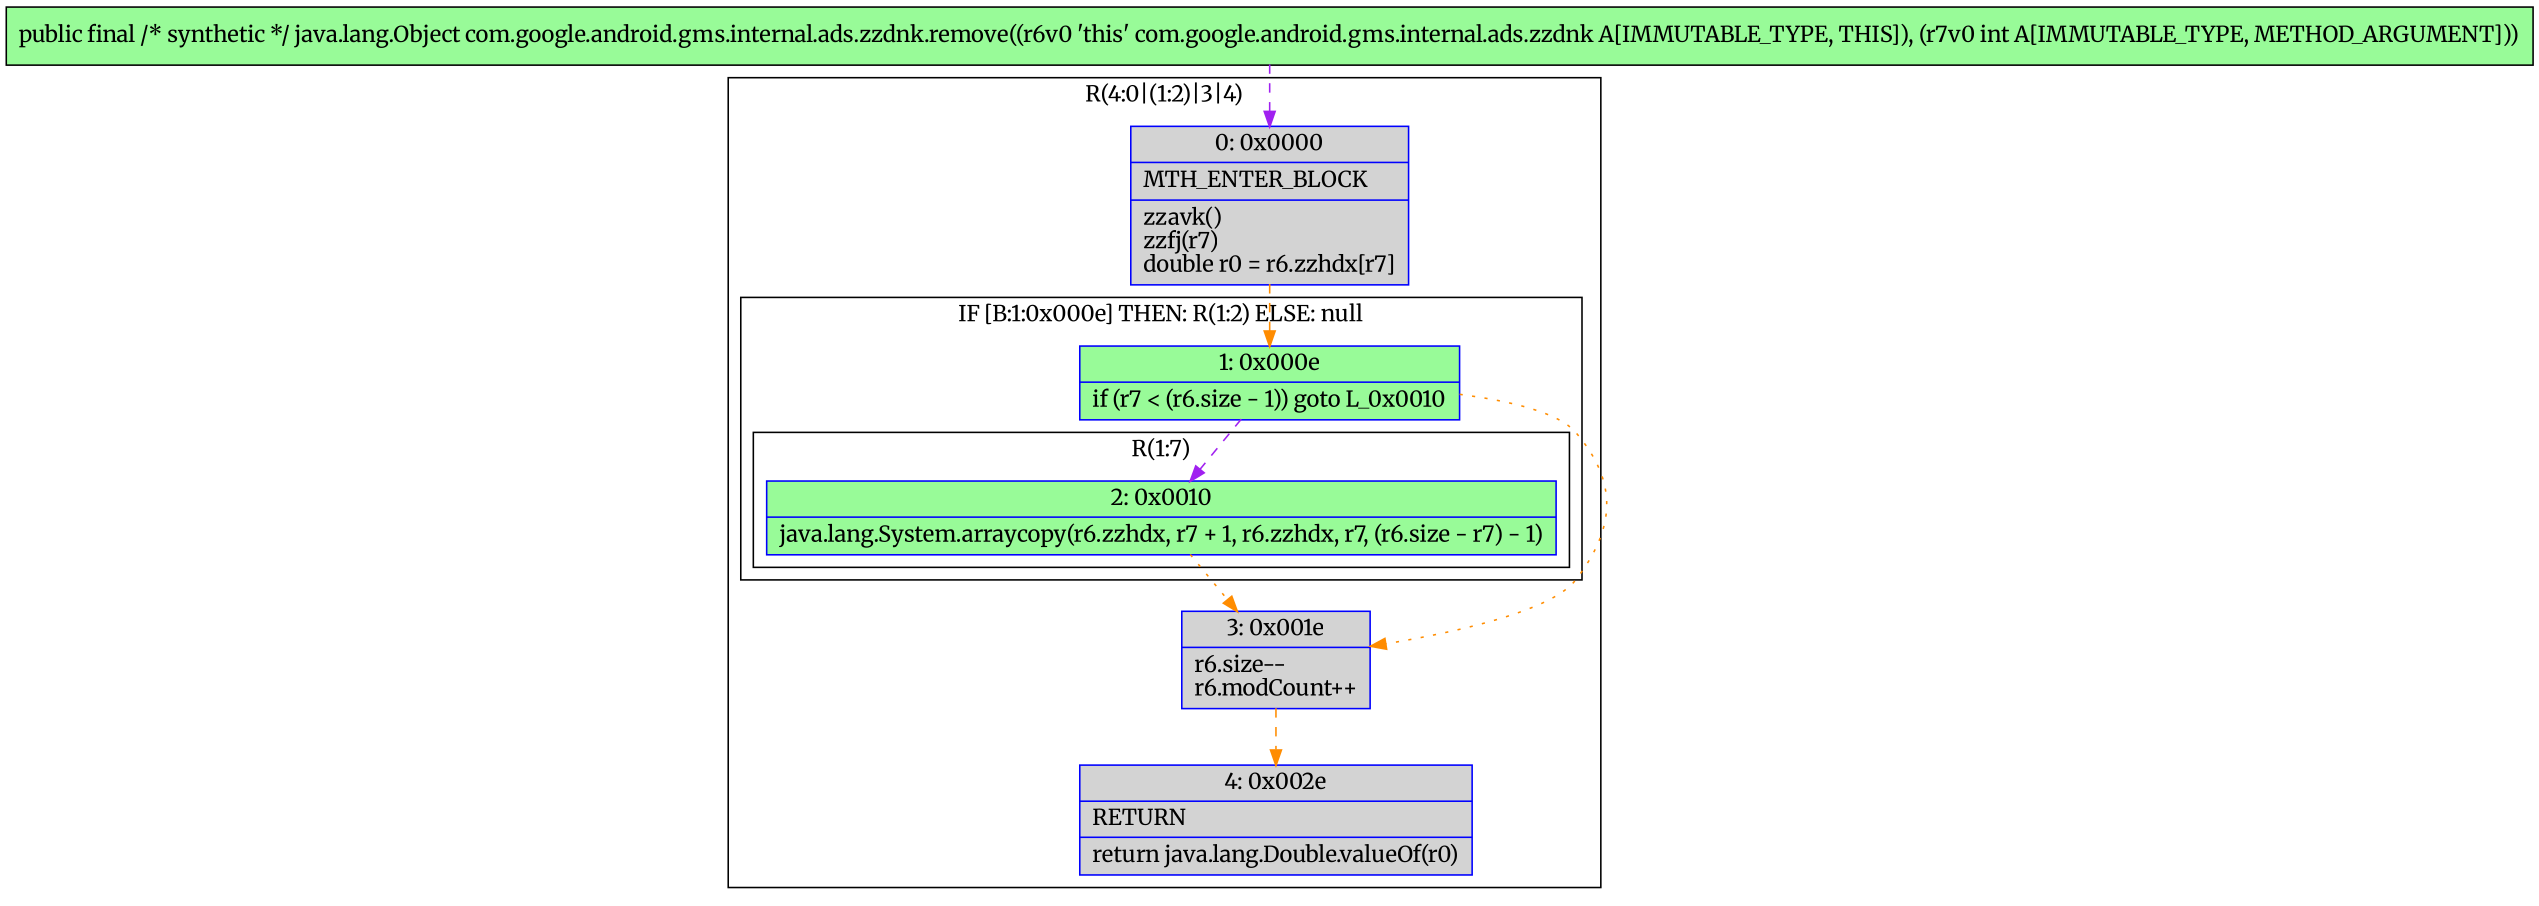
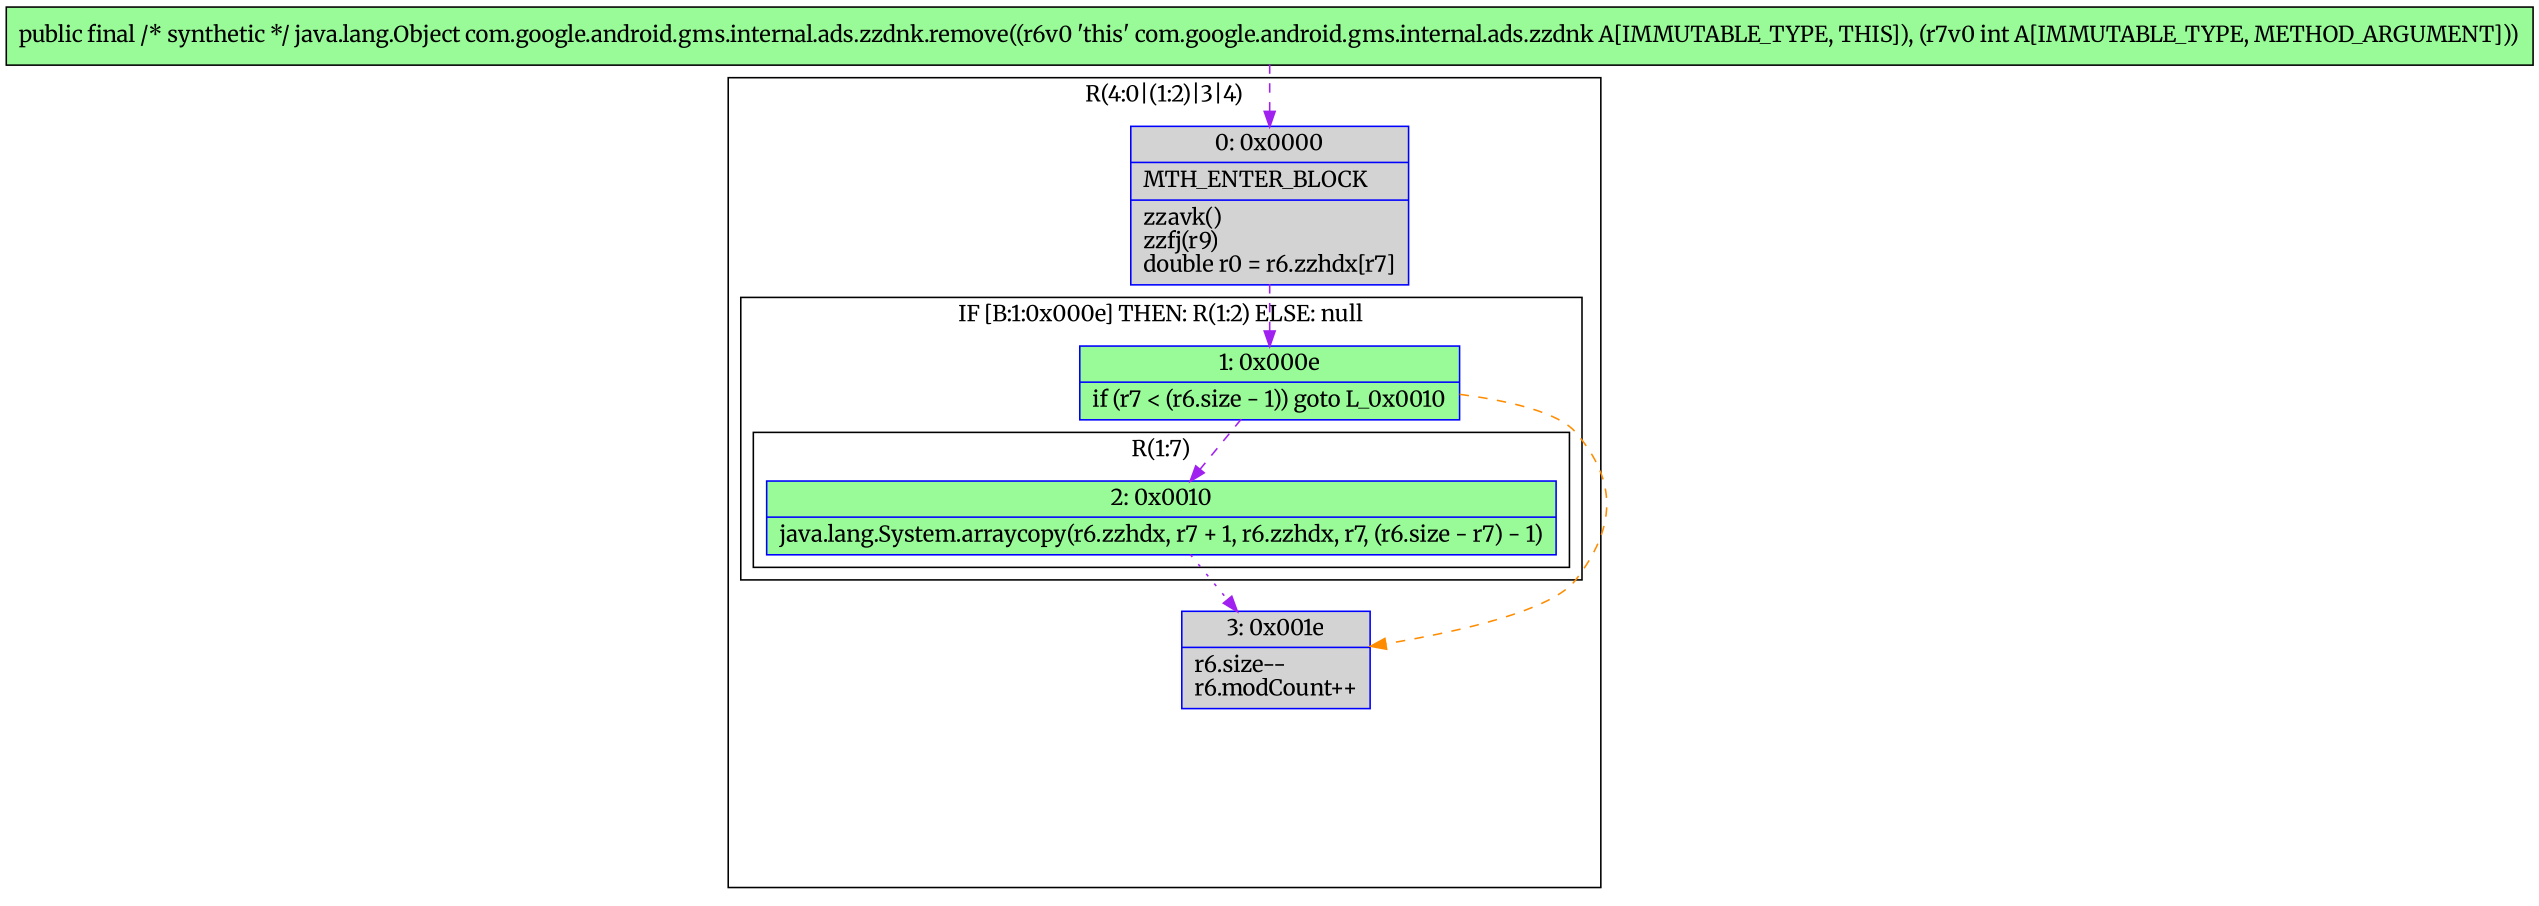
  digraph {
    fontname=Merriweather
    node [color=blue fillcolor=palegreen fontname=Merriweather shape=record style=filled]
    edge [color=purple fontname=Merriweather style=dashed]
    n1 [label="{2\:\ 0x0010|java.lang.System.arraycopy(r6.zzhdx, r7 + 1, r6.zzhdx, r7, (r6.size \- r7) \- 1)\l}"]
    n2 [label="{1\:\ 0x000e|if (r7 \< (r6.size \- 1)) goto L_0x0010\l}"]
-   n3 [fillcolor=lightgrey label="{0\:\ 0x0000|MTH_ENTER_BLOCK\l|zzavk()\lzzfj(r7)\ldouble r0 = r6.zzhdx[r7]\l}"]
+   n3 [fillcolor=lightgrey label="{0\:\ 0x0000|MTH_ENTER_BLOCK\l|zzavk()\lzzfj(r9)\ldouble r0 = r6.zzhdx[r7]\l}"]
    n4 [fillcolor=lightgrey label="{3\:\ 0x001e|r6.size\-\-\lr6.modCount++\l}"]
-   n5 [fillcolor=lightgrey label="{4\:\ 0x002e|RETURN\l|return java.lang.Double.valueOf(r0)\l}"]
    n6 [label="{public final \/* synthetic *\/ java.lang.Object com.google.android.gms.internal.ads.zzdnk.remove((r6v0 'this' com.google.android.gms.internal.ads.zzdnk A[IMMUTABLE_TYPE, THIS]), (r7v0 int A[IMMUTABLE_TYPE, METHOD_ARGUMENT])) }" color=""]
    subgraph cluster_1 {
      label="R(4:0|(1:2)|3|4)"
      n3
      n4
-     n5
      subgraph cluster_2 {
        label="IF [B:1:0x000e] THEN: R(1:2) ELSE: null"
        n2
        subgraph cluster_3 {
          label="R(1:7)"
          n1
        }
      }
    }
-   n1 -> n4 [color=darkorange style=dotted]
+   n1 -> n4 [style=dotted]
    n2 -> n1
-   n2 -> n4 [color=darkorange style=dotted]
-   n3 -> n2 [color=darkorange]
-   n4 -> n5 [color=darkorange]
+   n2 -> n4 [color=darkorange]
+   n3 -> n2
    n6 -> n3
  }
